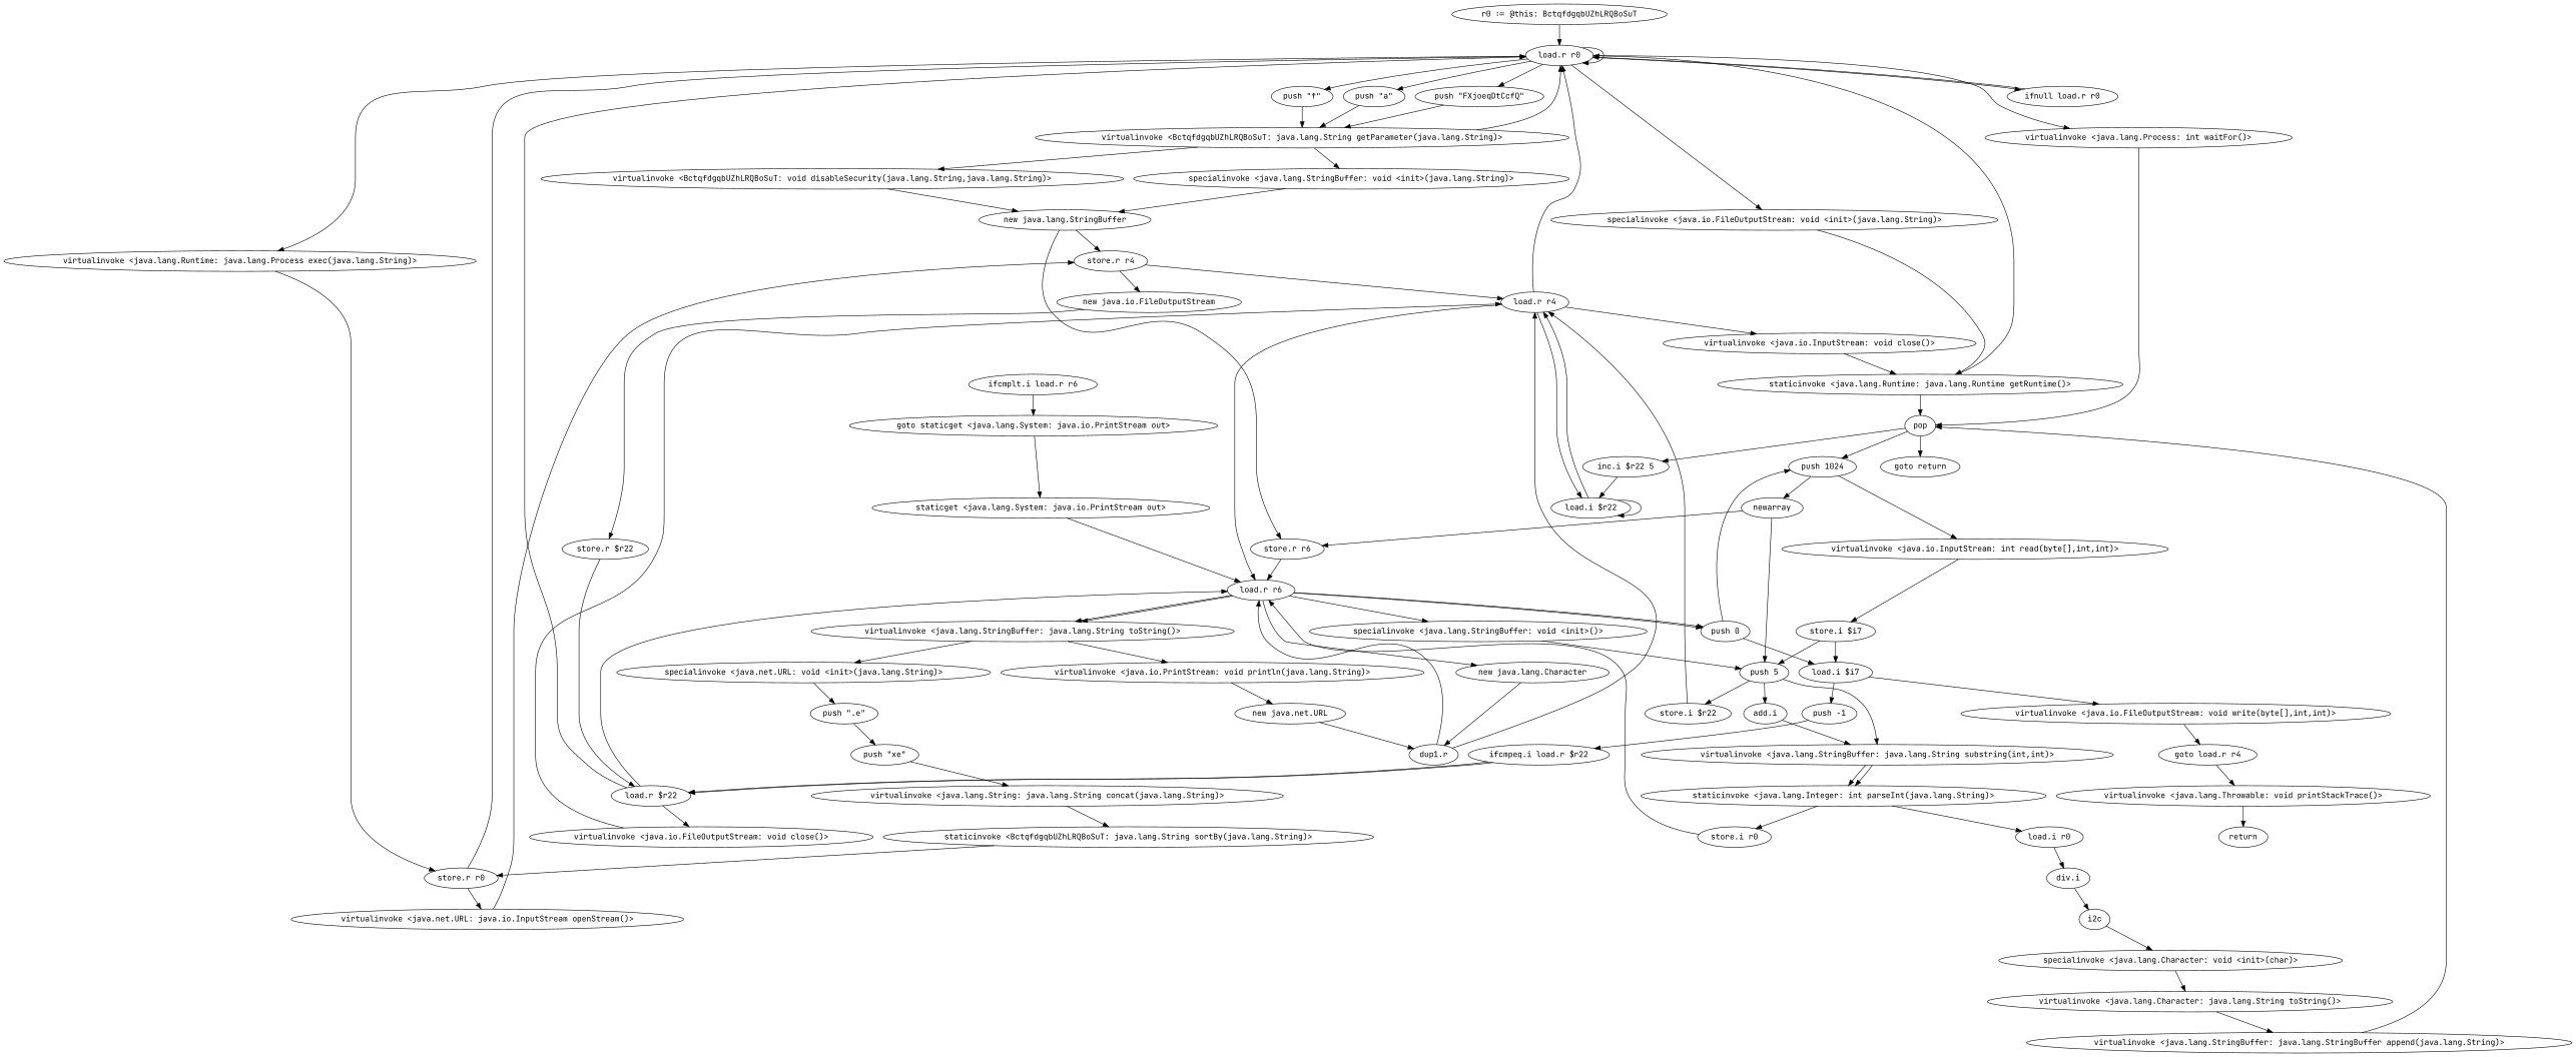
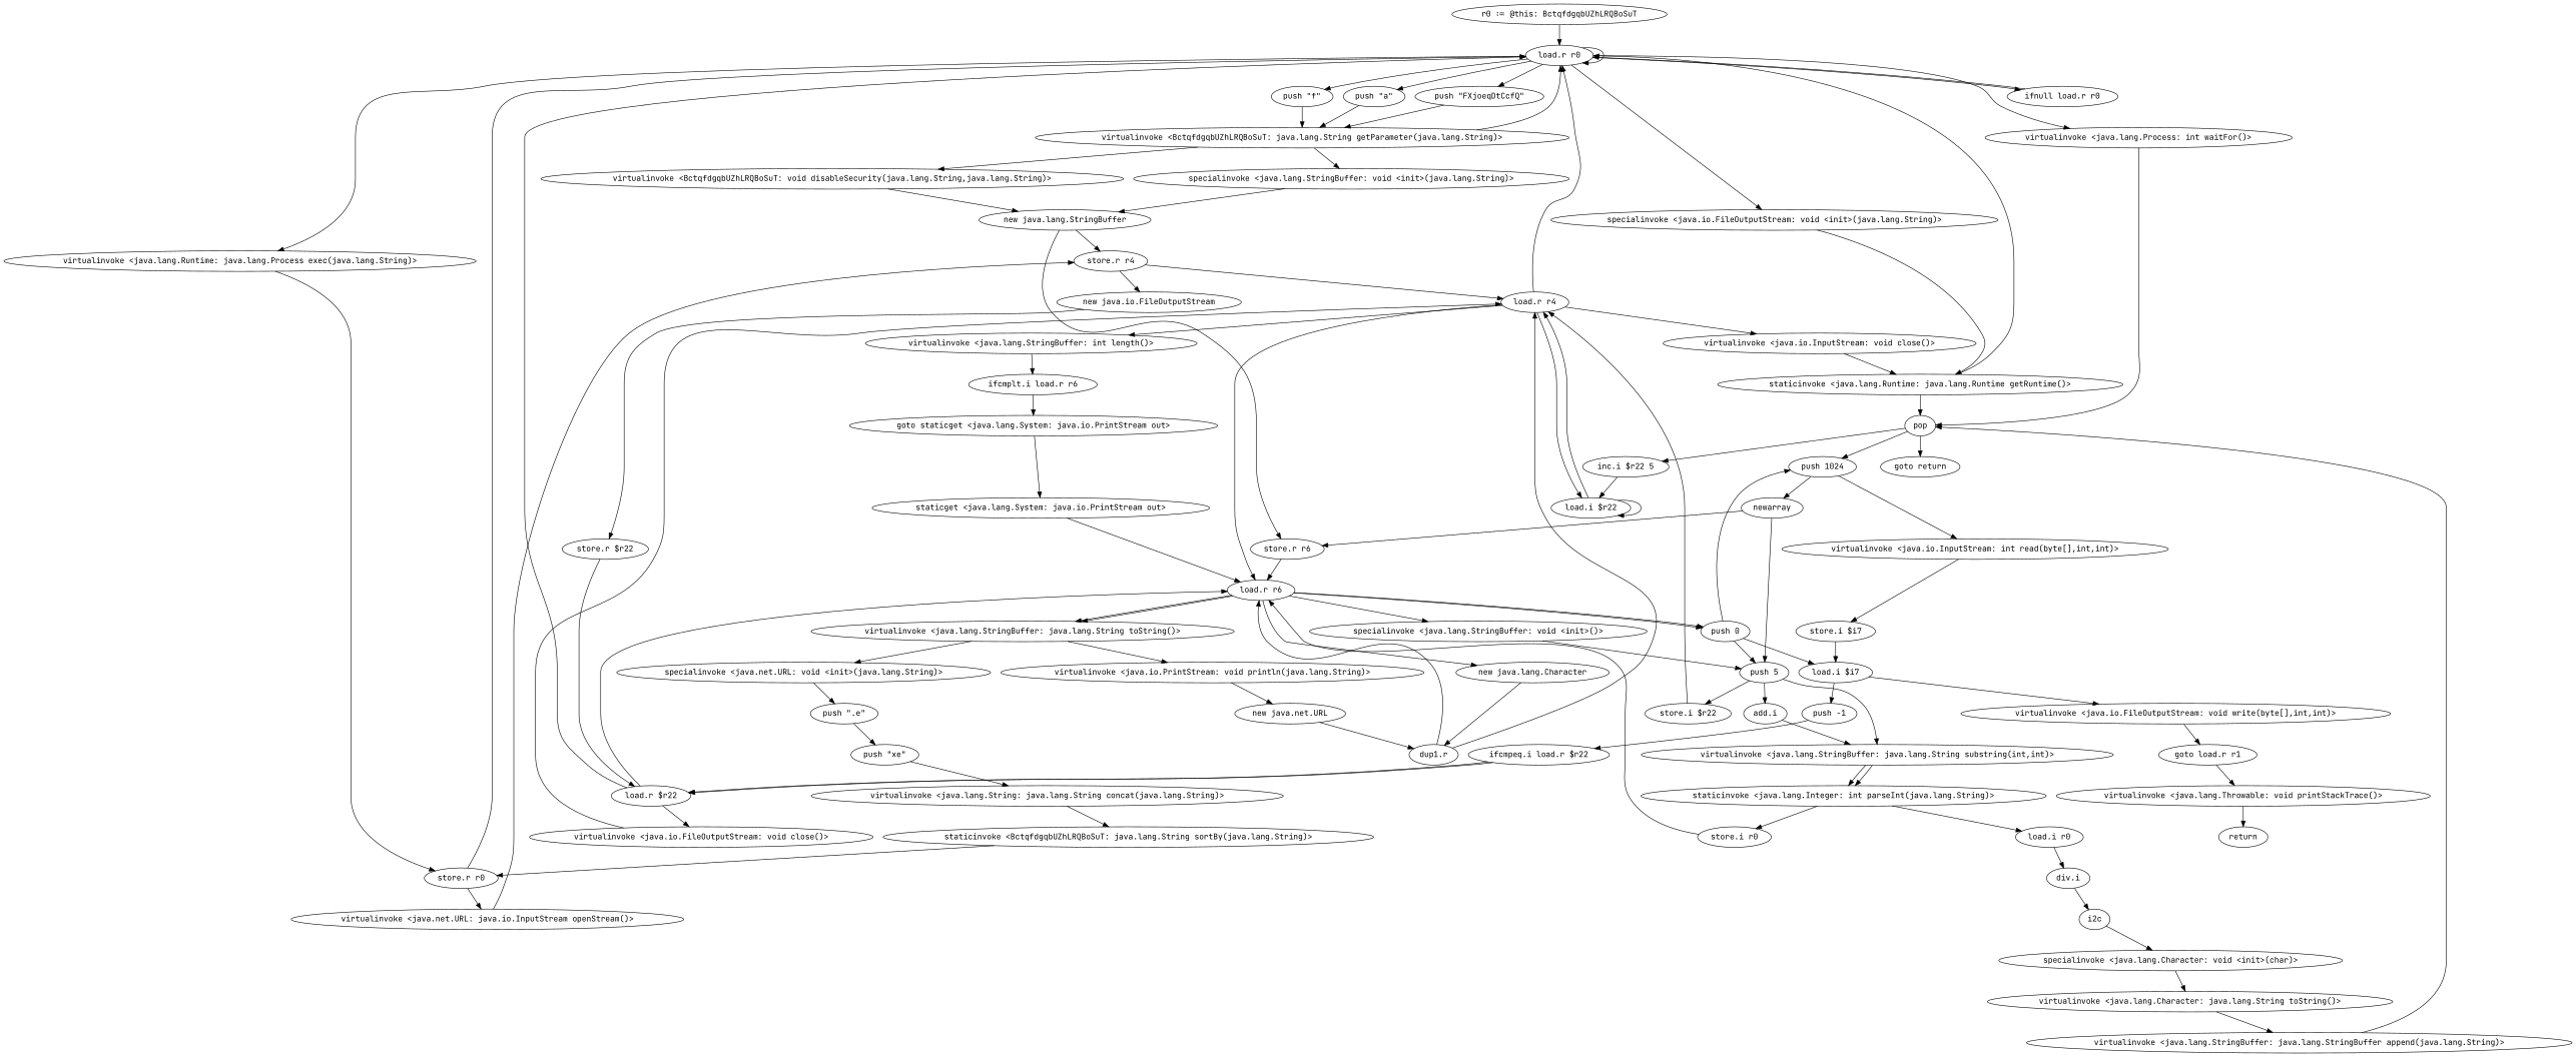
  digraph {
    fontname="JetBrains Mono"
    node [fontname="JetBrains Mono"]
    edge [fontname="JetBrains Mono"]
    "r0 := @this: BctqfdgqbUZhLRQBoSuT"
    "load.r r0"
    "push \"f\""
    "push \"a\""
    "push \"FXjoeqDtCcfQ\""
    "specialinvoke <java.io.FileOutputStream: void <init>(java.lang.String)>"
    "virtualinvoke <java.lang.Runtime: java.lang.Process exec(java.lang.String)>"
    "ifnull load.r r0"
    "virtualinvoke <java.lang.Process: int waitFor()>"
    "virtualinvoke <BctqfdgqbUZhLRQBoSuT: java.lang.String getParameter(java.lang.String)>"
    "staticinvoke <java.lang.Runtime: java.lang.Runtime getRuntime()>"
    "store.r r0"
    pop
    "virtualinvoke <BctqfdgqbUZhLRQBoSuT: void disableSecurity(java.lang.String,java.lang.String)>"
    "specialinvoke <java.lang.StringBuffer: void <init>(java.lang.String)>"
    "new java.lang.StringBuffer"
    "store.r r4"
    "store.r r6"
    "load.r r4"
    "new java.io.FileOutputStream"
    "load.r r6"
    "load.i $r22"
+   "virtualinvoke <java.lang.StringBuffer: int length()>"
    "virtualinvoke <java.io.InputStream: void close()>"
    "store.r $r22"
    "push 0"
    "specialinvoke <java.lang.StringBuffer: void <init>()>"
    "new java.lang.Character"
    "virtualinvoke <java.lang.StringBuffer: java.lang.String toString()>"
    "push 5"
    "push 1024"
    "load.i $i7"
    "ifcmplt.i load.r r6"
    "dup1.r"
    "virtualinvoke <java.io.PrintStream: void println(java.lang.String)>"
    "specialinvoke <java.net.URL: void <init>(java.lang.String)>"
    "store.i $r22"
    "virtualinvoke <java.lang.StringBuffer: java.lang.String substring(int,int)>"
    "add.i"
    "staticinvoke <java.lang.Integer: int parseInt(java.lang.String)>"
    newarray
    "virtualinvoke <java.io.InputStream: int read(byte[],int,int)>"
    "push -1"
    "virtualinvoke <java.io.FileOutputStream: void write(byte[],int,int)>"
    "store.i r0"
    "load.i r0"
    "div.i"
    i2c
    "specialinvoke <java.lang.Character: void <init>(char)>"
    "virtualinvoke <java.lang.Character: java.lang.String toString()>"
    "virtualinvoke <java.lang.StringBuffer: java.lang.StringBuffer append(java.lang.String)>"
    "inc.i $r22 5"
    "goto return"
    "goto staticget <java.lang.System: java.io.PrintStream out>"
    "staticget <java.lang.System: java.io.PrintStream out>"
    "new java.net.URL"
    "push \".e\""
    "push \"xe\""
    "virtualinvoke <java.lang.String: java.lang.String concat(java.lang.String)>"
    "staticinvoke <BctqfdgqbUZhLRQBoSuT: java.lang.String sortBy(java.lang.String)>"
    "virtualinvoke <java.net.URL: java.io.InputStream openStream()>"
    "load.r $r22"
    "virtualinvoke <java.io.FileOutputStream: void close()>"
    "store.i $i7"
    "ifcmpeq.i load.r $r22"
-   "goto load.r r4"
+   "goto load.r r4" [label="goto load.r r1"]
    "virtualinvoke <java.lang.Throwable: void printStackTrace()>"
    return
    "r0 := @this: BctqfdgqbUZhLRQBoSuT" -> "load.r r0"
    "load.r r0" -> "load.r r0"
    "load.r r0" -> "push \"f\""
    "load.r r0" -> "push \"a\""
    "load.r r0" -> "push \"FXjoeqDtCcfQ\""
    "load.r r0" -> "specialinvoke <java.io.FileOutputStream: void <init>(java.lang.String)>"
    "load.r r0" -> "virtualinvoke <java.lang.Runtime: java.lang.Process exec(java.lang.String)>"
    "load.r r0" -> "ifnull load.r r0"
    "load.r r0" -> "virtualinvoke <java.lang.Process: int waitFor()>"
    "push \"f\"" -> "virtualinvoke <BctqfdgqbUZhLRQBoSuT: java.lang.String getParameter(java.lang.String)>"
    "push \"a\"" -> "virtualinvoke <BctqfdgqbUZhLRQBoSuT: java.lang.String getParameter(java.lang.String)>"
    "push \"FXjoeqDtCcfQ\"" -> "virtualinvoke <BctqfdgqbUZhLRQBoSuT: java.lang.String getParameter(java.lang.String)>"
    "specialinvoke <java.io.FileOutputStream: void <init>(java.lang.String)>" -> "staticinvoke <java.lang.Runtime: java.lang.Runtime getRuntime()>"
    "virtualinvoke <java.lang.Runtime: java.lang.Process exec(java.lang.String)>" -> "store.r r0"
    "ifnull load.r r0" -> "load.r r0"
    "virtualinvoke <java.lang.Process: int waitFor()>" -> pop
    "virtualinvoke <BctqfdgqbUZhLRQBoSuT: java.lang.String getParameter(java.lang.String)>" -> "load.r r0"
    "virtualinvoke <BctqfdgqbUZhLRQBoSuT: java.lang.String getParameter(java.lang.String)>" -> "virtualinvoke <BctqfdgqbUZhLRQBoSuT: void disableSecurity(java.lang.String,java.lang.String)>"
    "virtualinvoke <BctqfdgqbUZhLRQBoSuT: java.lang.String getParameter(java.lang.String)>" -> "specialinvoke <java.lang.StringBuffer: void <init>(java.lang.String)>"
    "staticinvoke <java.lang.Runtime: java.lang.Runtime getRuntime()>" -> "load.r r0"
    "staticinvoke <java.lang.Runtime: java.lang.Runtime getRuntime()>" -> pop
    "store.r r0" -> "load.r r0"
    "store.r r0" -> "virtualinvoke <java.net.URL: java.io.InputStream openStream()>"
    pop -> "push 1024"
    pop -> "inc.i $r22 5"
    pop -> "goto return"
    "virtualinvoke <BctqfdgqbUZhLRQBoSuT: void disableSecurity(java.lang.String,java.lang.String)>" -> "new java.lang.StringBuffer"
    "specialinvoke <java.lang.StringBuffer: void <init>(java.lang.String)>" -> "new java.lang.StringBuffer"
    "new java.lang.StringBuffer" -> "store.r r4"
    "new java.lang.StringBuffer" -> "store.r r6"
    "store.r r4" -> "load.r r4"
    "store.r r4" -> "new java.io.FileOutputStream"
    "store.r r6" -> "load.r r6"
    "load.r r4" -> "load.r r0"
    "load.r r4" -> "load.r r6"
    "load.r r4" -> "load.i $r22"
+   "load.r r4" -> "virtualinvoke <java.lang.StringBuffer: int length()>"
    "load.r r4" -> "virtualinvoke <java.io.InputStream: void close()>"
    "new java.io.FileOutputStream" -> "store.r $r22"
    "load.r r6" -> "push 0"
    "load.r r6" -> "push 0"
    "load.r r6" -> "specialinvoke <java.lang.StringBuffer: void <init>()>"
    "load.r r6" -> "new java.lang.Character"
    "load.r r6" -> "virtualinvoke <java.lang.StringBuffer: java.lang.String toString()>"
    "load.r r6" -> "virtualinvoke <java.lang.StringBuffer: java.lang.String toString()>"
    "load.i $r22" -> "load.r r4"
    "load.i $r22" -> "load.i $r22"
+   "virtualinvoke <java.lang.StringBuffer: int length()>" -> "ifcmplt.i load.r r6"
    "virtualinvoke <java.io.InputStream: void close()>" -> "staticinvoke <java.lang.Runtime: java.lang.Runtime getRuntime()>"
    "store.r $r22" -> "load.r $r22"
-   "store.i $i7" -> "push 5"
+   "push 0" -> "push 5"
    "push 0" -> "push 1024"
    "push 0" -> "load.i $i7"
    "specialinvoke <java.lang.StringBuffer: void <init>()>" -> "push 5"
    "new java.lang.Character" -> "dup1.r"
    "virtualinvoke <java.lang.StringBuffer: java.lang.String toString()>" -> "virtualinvoke <java.io.PrintStream: void println(java.lang.String)>"
    "virtualinvoke <java.lang.StringBuffer: java.lang.String toString()>" -> "specialinvoke <java.net.URL: void <init>(java.lang.String)>"
    "push 5" -> "store.i $r22"
    "push 5" -> "virtualinvoke <java.lang.StringBuffer: java.lang.String substring(int,int)>"
    "push 5" -> "add.i"
    "push 1024" -> newarray
    "push 1024" -> "virtualinvoke <java.io.InputStream: int read(byte[],int,int)>"
    "load.i $i7" -> "push -1"
    "load.i $i7" -> "virtualinvoke <java.io.FileOutputStream: void write(byte[],int,int)>"
    "ifcmplt.i load.r r6" -> "goto staticget <java.lang.System: java.io.PrintStream out>"
    "dup1.r" -> "load.r r4"
    "dup1.r" -> "load.r r6"
    "virtualinvoke <java.io.PrintStream: void println(java.lang.String)>" -> "new java.net.URL"
    "specialinvoke <java.net.URL: void <init>(java.lang.String)>" -> "push \".e\""
    "store.i $r22" -> "load.r r4"
    "virtualinvoke <java.lang.StringBuffer: java.lang.String substring(int,int)>" -> "staticinvoke <java.lang.Integer: int parseInt(java.lang.String)>"
    "virtualinvoke <java.lang.StringBuffer: java.lang.String substring(int,int)>" -> "staticinvoke <java.lang.Integer: int parseInt(java.lang.String)>"
    "add.i" -> "virtualinvoke <java.lang.StringBuffer: java.lang.String substring(int,int)>"
    "staticinvoke <java.lang.Integer: int parseInt(java.lang.String)>" -> "store.i r0"
    "staticinvoke <java.lang.Integer: int parseInt(java.lang.String)>" -> "load.i r0"
    newarray -> "store.r r6"
    newarray -> "push 5"
    "virtualinvoke <java.io.InputStream: int read(byte[],int,int)>" -> "store.i $i7"
    "push -1" -> "ifcmpeq.i load.r $r22"
    "virtualinvoke <java.io.FileOutputStream: void write(byte[],int,int)>" -> "goto load.r r4"
    "store.i r0" -> "load.r r6"
    "load.i r0" -> "div.i"
    "div.i" -> i2c
    i2c -> "specialinvoke <java.lang.Character: void <init>(char)>"
    "specialinvoke <java.lang.Character: void <init>(char)>" -> "virtualinvoke <java.lang.Character: java.lang.String toString()>"
    "virtualinvoke <java.lang.Character: java.lang.String toString()>" -> "virtualinvoke <java.lang.StringBuffer: java.lang.StringBuffer append(java.lang.String)>"
    "virtualinvoke <java.lang.StringBuffer: java.lang.StringBuffer append(java.lang.String)>" -> pop
    "inc.i $r22 5" -> "load.i $r22"
    "goto staticget <java.lang.System: java.io.PrintStream out>" -> "staticget <java.lang.System: java.io.PrintStream out>"
    "staticget <java.lang.System: java.io.PrintStream out>" -> "load.r r6"
    "new java.net.URL" -> "dup1.r"
    "push \".e\"" -> "push \"xe\""
    "push \"xe\"" -> "virtualinvoke <java.lang.String: java.lang.String concat(java.lang.String)>"
    "virtualinvoke <java.lang.String: java.lang.String concat(java.lang.String)>" -> "staticinvoke <BctqfdgqbUZhLRQBoSuT: java.lang.String sortBy(java.lang.String)>"
    "staticinvoke <BctqfdgqbUZhLRQBoSuT: java.lang.String sortBy(java.lang.String)>" -> "store.r r0"
    "virtualinvoke <java.net.URL: java.io.InputStream openStream()>" -> "store.r r4"
    "load.r $r22" -> "load.r r0"
    "load.r $r22" -> "load.r r6"
    "load.r $r22" -> "virtualinvoke <java.io.FileOutputStream: void close()>"
    "virtualinvoke <java.io.FileOutputStream: void close()>" -> "load.r r4"
    "store.i $i7" -> "load.i $i7"
    "ifcmpeq.i load.r $r22" -> "load.r $r22"
    "ifcmpeq.i load.r $r22" -> "load.r $r22"
    "goto load.r r4" -> "virtualinvoke <java.lang.Throwable: void printStackTrace()>"
    "virtualinvoke <java.lang.Throwable: void printStackTrace()>" -> return
  }
